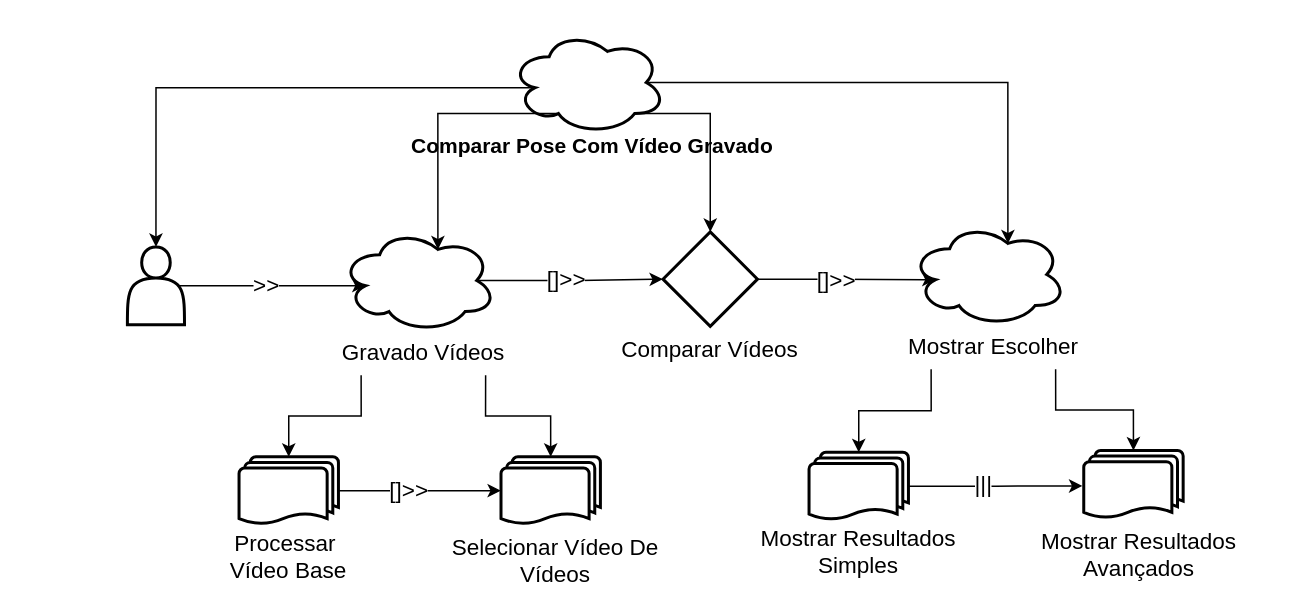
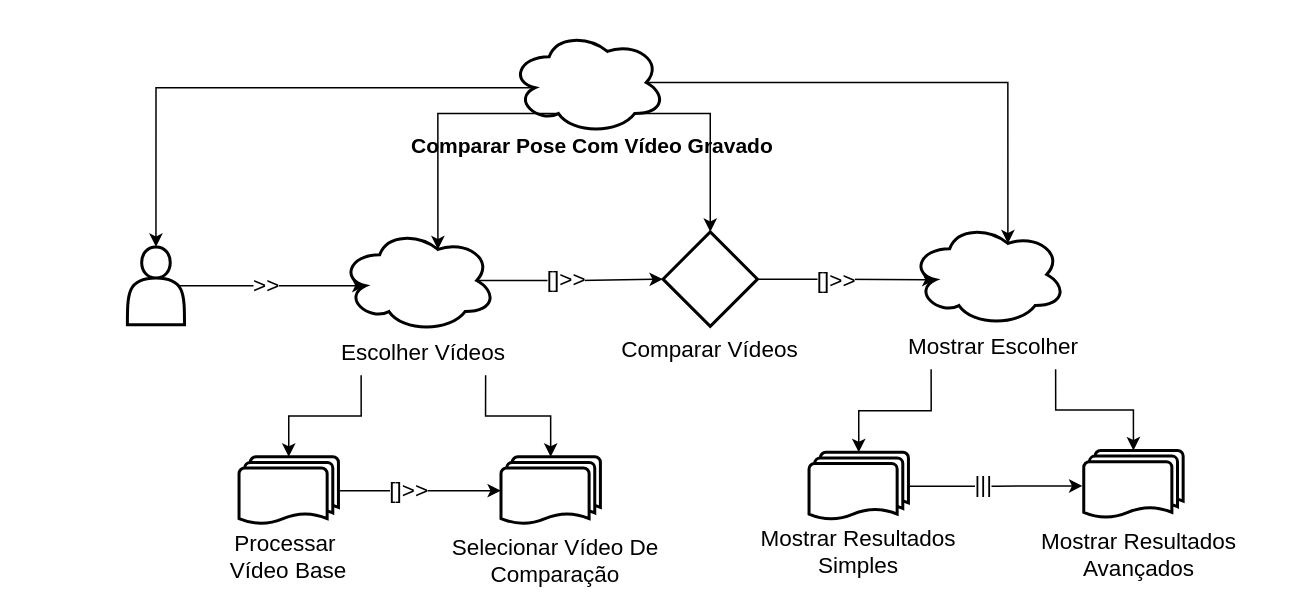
  <mxCell id="0" />
  <mxCell id="1" parent="0" />
  <mxCell id="2" value="" style="group" vertex="1" connectable="0" parent="1"><mxGeometry x="109" y="304" width="231" height="75.46" as="geometry" /></mxCell>
  <mxCell id="3" value="" style="strokeWidth=2;html=1;shape=mxgraph.flowchart.multi-document;whiteSpace=wrap;" vertex="1" parent="2"><mxGeometry x="49.86" width="66.27" height="45.18" as="geometry" /></mxCell>
  <mxCell id="4" value="&lt;span style=&quot;font-size: 15px;&quot;&gt;Processar&amp;nbsp;&lt;/span&gt;&lt;div&gt;&lt;span style=&quot;font-size: 15px;&quot;&gt;Vídeo Base&lt;/span&gt;&lt;/div&gt;" style="text;whiteSpace=wrap;html=1;labelBackgroundColor=none;align=center;" vertex="1" parent="2"><mxGeometry y="42" width="166" height="30.28" as="geometry" /></mxCell>
  <mxCell id="5" value="" style="group" vertex="1" connectable="0" parent="2"><mxGeometry x="178" width="166" height="75.46" as="geometry" /></mxCell>
  <mxCell id="6" value="" style="strokeWidth=2;html=1;shape=mxgraph.flowchart.multi-document;whiteSpace=wrap;" vertex="1" parent="5"><mxGeometry x="46.5" width="66.27" height="45.18" as="geometry" /></mxCell>
- <mxCell id="7" value="&lt;span style=&quot;font-size: 15px;&quot;&gt;Selecionar Vídeo De Vídeos&lt;/span&gt;" style="text;whiteSpace=wrap;html=1;labelBackgroundColor=none;align=center;" vertex="1" parent="5"><mxGeometry y="45.18" width="166" height="30.28" as="geometry" /></mxCell>
+ <mxCell id="7" value="&lt;span style=&quot;font-size: 15px;&quot;&gt;Selecionar Vídeo De Comparação&lt;/span&gt;" style="text;whiteSpace=wrap;html=1;labelBackgroundColor=none;align=center;" vertex="1" parent="5"><mxGeometry y="45.18" width="166" height="30.28" as="geometry" /></mxCell>
  <mxCell id="8" style="edgeStyle=orthogonalEdgeStyle;rounded=0;orthogonalLoop=1;jettySize=auto;html=1;exitX=1;exitY=0.5;exitDx=0;exitDy=0;exitPerimeter=0;entryX=0;entryY=0.5;entryDx=0;entryDy=0;entryPerimeter=0;" edge="1" parent="2" source="3" target="6"><mxGeometry relative="1" as="geometry"><mxPoint x="217" y="16" as="targetPoint" /></mxGeometry></mxCell>
  <mxCell id="9" value="&lt;font style=&quot;font-size: 15px;&quot;&gt;[]&amp;gt;&amp;gt;&lt;/font&gt;" style="edgeLabel;html=1;align=center;verticalAlign=middle;resizable=0;points=[];" vertex="1" connectable="0" parent="8"><mxGeometry x="-0.147" y="1" relative="1" as="geometry"><mxPoint as="offset" /></mxGeometry></mxCell>
  <mxCell id="10" value="" style="group" vertex="1" connectable="0" parent="1"><mxGeometry x="198.75" y="152" width="166" height="97.73" as="geometry" /></mxCell>
  <mxCell id="11" value="" style="ellipse;shape=cloud;whiteSpace=wrap;html=1;strokeWidth=2;" vertex="1" parent="10"><mxGeometry x="28" width="103.5" height="69" as="geometry" /></mxCell>
- <mxCell id="12" value="&lt;span style=&quot;font-size: 15px;&quot;&gt;Gravado Vídeos&lt;/span&gt;" style="text;whiteSpace=wrap;html=1;labelBackgroundColor=none;align=center;" vertex="1" parent="10"><mxGeometry y="67.45" width="166" height="30.28" as="geometry" /></mxCell>
+ <mxCell id="12" value="&lt;span style=&quot;font-size: 15px;&quot;&gt;Escolher Vídeos&lt;/span&gt;" style="text;whiteSpace=wrap;html=1;labelBackgroundColor=none;align=center;" vertex="1" parent="10"><mxGeometry y="67.45" width="166" height="30.28" as="geometry" /></mxCell>
  <mxCell id="13" value="" style="group" vertex="1" connectable="0" parent="1"><mxGeometry x="20.47" y="164.09" width="166" height="82.19" as="geometry" /></mxCell>
  <mxCell id="14" value="" style="shape=actor;whiteSpace=wrap;html=1;strokeWidth=2;" vertex="1" parent="13"><mxGeometry x="63.96" width="38.07" height="51.91" as="geometry" /></mxCell>
  <mxCell id="15" value="" style="group" vertex="1" connectable="0" parent="1"><mxGeometry x="272" y="20" width="245" height="92.28" as="geometry" /></mxCell>
  <mxCell id="16" value="&lt;span style=&quot;color: rgb(0, 0, 0); font-family: Helvetica; font-style: normal; font-variant-ligatures: normal; font-variant-caps: normal; letter-spacing: normal; orphans: 2; text-align: center; text-indent: 0px; text-transform: none; widows: 2; word-spacing: 0px; -webkit-text-stroke-width: 0px; white-space: normal; text-decoration-thickness: initial; text-decoration-style: initial; text-decoration-color: initial; float: none; display: inline !important;&quot;&gt;&lt;font style=&quot;font-size: 14px;&quot;&gt;&lt;b&gt;Comparar Pose Com Vídeo Gravado&lt;/b&gt;&lt;/font&gt;&lt;/span&gt;" style="text;whiteSpace=wrap;html=1;labelBackgroundColor=none;" vertex="1" parent="15"><mxGeometry y="62" width="245" height="30.28" as="geometry" /></mxCell>
  <mxCell id="17" value="" style="ellipse;shape=cloud;whiteSpace=wrap;html=1;strokeWidth=2;" vertex="1" parent="15"><mxGeometry x="67.75" width="103.5" height="69" as="geometry" /></mxCell>
  <mxCell id="18" value="" style="group" vertex="1" connectable="0" parent="1"><mxGeometry x="390" y="154.09" width="166" height="93.28" as="geometry" /></mxCell>
  <mxCell id="19" value="" style="rhombus;whiteSpace=wrap;html=1;strokeWidth=2;" vertex="1" parent="18"><mxGeometry x="51.5" width="63" height="63" as="geometry" /></mxCell>
  <mxCell id="20" value="&lt;span style=&quot;font-size: 15px;&quot;&gt;Comparar Vídeos&lt;/span&gt;" style="text;whiteSpace=wrap;html=1;labelBackgroundColor=none;align=center;" vertex="1" parent="18"><mxGeometry y="63.0" width="166" height="30.28" as="geometry" /></mxCell>
  <mxCell id="21" style="edgeStyle=orthogonalEdgeStyle;rounded=0;orthogonalLoop=1;jettySize=auto;html=1;exitX=0.875;exitY=0.5;exitDx=0;exitDy=0;exitPerimeter=0;entryX=0;entryY=0.5;entryDx=0;entryDy=0;" edge="1" parent="1" source="11" target="19"><mxGeometry relative="1" as="geometry" /></mxCell>
  <mxCell id="22" value="&lt;font style=&quot;font-size: 15px;&quot;&gt;[]&amp;gt;&amp;gt;&lt;/font&gt;" style="edgeLabel;html=1;align=center;verticalAlign=middle;resizable=0;points=[];" vertex="1" connectable="0" parent="21"><mxGeometry x="-0.051" y="2" relative="1" as="geometry"><mxPoint as="offset" /></mxGeometry></mxCell>
  <mxCell id="23" style="edgeStyle=orthogonalEdgeStyle;rounded=0;orthogonalLoop=1;jettySize=auto;html=1;exitX=0.9;exitY=0.5;exitDx=0;exitDy=0;exitPerimeter=0;entryX=0.16;entryY=0.55;entryDx=0;entryDy=0;entryPerimeter=0;" edge="1" parent="1" source="14" target="11"><mxGeometry relative="1" as="geometry" /></mxCell>
  <mxCell id="24" value="&amp;gt;&amp;gt;" style="edgeLabel;html=1;align=center;verticalAlign=middle;resizable=0;points=[];fontSize=15;" vertex="1" connectable="0" parent="23"><mxGeometry x="-0.075" y="2" relative="1" as="geometry"><mxPoint as="offset" /></mxGeometry></mxCell>
  <mxCell id="25" style="edgeStyle=orthogonalEdgeStyle;rounded=0;orthogonalLoop=1;jettySize=auto;html=1;exitX=0.75;exitY=1;exitDx=0;exitDy=0;entryX=0.5;entryY=0;entryDx=0;entryDy=0;entryPerimeter=0;" edge="1" parent="1" source="12" target="6"><mxGeometry relative="1" as="geometry" /></mxCell>
  <mxCell id="26" style="edgeStyle=orthogonalEdgeStyle;rounded=0;orthogonalLoop=1;jettySize=auto;html=1;exitX=0.25;exitY=1;exitDx=0;exitDy=0;entryX=0.5;entryY=0;entryDx=0;entryDy=0;entryPerimeter=0;" edge="1" parent="1" source="12" target="3"><mxGeometry relative="1" as="geometry" /></mxCell>
  <mxCell id="27" value="" style="group" vertex="1" connectable="0" parent="1"><mxGeometry x="675.5" y="299.82" width="166" height="75.46" as="geometry" /></mxCell>
  <mxCell id="28" value="" style="strokeWidth=2;html=1;shape=mxgraph.flowchart.multi-document;whiteSpace=wrap;" vertex="1" parent="27"><mxGeometry x="46.5" width="66.27" height="45.18" as="geometry" /></mxCell>
  <mxCell id="29" value="&lt;span style=&quot;font-size: 15px;&quot;&gt;Mostrar Resultados Avançados&lt;/span&gt;" style="text;whiteSpace=wrap;html=1;labelBackgroundColor=none;align=center;" vertex="1" parent="27"><mxGeometry y="45.18" width="166" height="30.28" as="geometry" /></mxCell>
  <mxCell id="30" value="" style="group" vertex="1" connectable="0" parent="1"><mxGeometry x="489" y="301" width="166" height="72.28" as="geometry" /></mxCell>
  <mxCell id="31" value="" style="strokeWidth=2;html=1;shape=mxgraph.flowchart.multi-document;whiteSpace=wrap;" vertex="1" parent="30"><mxGeometry x="49.86" width="66.27" height="45.18" as="geometry" /></mxCell>
  <mxCell id="32" value="&lt;span style=&quot;font-size: 15px;&quot;&gt;Mostrar Resultados Simples&lt;/span&gt;" style="text;whiteSpace=wrap;html=1;labelBackgroundColor=none;align=center;" vertex="1" parent="30"><mxGeometry y="42" width="166" height="30.28" as="geometry" /></mxCell>
  <mxCell id="33" style="edgeStyle=orthogonalEdgeStyle;rounded=0;orthogonalLoop=1;jettySize=auto;html=1;entryX=-0.008;entryY=0.586;entryDx=0;entryDy=0;entryPerimeter=0;exitX=1;exitY=0.5;exitDx=0;exitDy=0;exitPerimeter=0;" edge="1" parent="30" source="31"><mxGeometry relative="1" as="geometry"><mxPoint x="141" y="22" as="sourcePoint" /><mxPoint x="232.13" y="22.45" as="targetPoint" /></mxGeometry></mxCell>
  <mxCell id="34" value="&lt;font style=&quot;font-size: 15px;&quot;&gt;|||&lt;/font&gt;" style="edgeLabel;html=1;align=center;verticalAlign=middle;resizable=0;points=[];" vertex="1" connectable="0" parent="33"><mxGeometry x="-0.163" y="2" relative="1" as="geometry"><mxPoint as="offset" /></mxGeometry></mxCell>
  <mxCell id="35" value="" style="group" vertex="1" connectable="0" parent="1"><mxGeometry x="578.75" y="148" width="166" height="97.73" as="geometry" /></mxCell>
  <mxCell id="36" value="" style="ellipse;shape=cloud;whiteSpace=wrap;html=1;strokeWidth=2;" vertex="1" parent="35"><mxGeometry x="28" width="103.5" height="69" as="geometry" /></mxCell>
  <mxCell id="37" value="&lt;span style=&quot;font-size: 15px;&quot;&gt;Mostrar Escolher&lt;/span&gt;" style="text;whiteSpace=wrap;html=1;labelBackgroundColor=none;align=center;" vertex="1" parent="35"><mxGeometry y="67.45" width="166" height="30.28" as="geometry" /></mxCell>
  <mxCell id="38" style="edgeStyle=orthogonalEdgeStyle;rounded=0;orthogonalLoop=1;jettySize=auto;html=1;exitX=0.75;exitY=1;exitDx=0;exitDy=0;entryX=0.5;entryY=0;entryDx=0;entryDy=0;entryPerimeter=0;" edge="1" parent="1" source="37" target="28"><mxGeometry relative="1" as="geometry" /></mxCell>
  <mxCell id="39" style="edgeStyle=orthogonalEdgeStyle;rounded=0;orthogonalLoop=1;jettySize=auto;html=1;exitX=0.25;exitY=1;exitDx=0;exitDy=0;entryX=0.5;entryY=0;entryDx=0;entryDy=0;entryPerimeter=0;" edge="1" parent="1" source="37" target="31"><mxGeometry relative="1" as="geometry" /></mxCell>
  <mxCell id="40" style="edgeStyle=orthogonalEdgeStyle;rounded=0;orthogonalLoop=1;jettySize=auto;html=1;exitX=1;exitY=0.5;exitDx=0;exitDy=0;entryX=0.16;entryY=0.55;entryDx=0;entryDy=0;entryPerimeter=0;" edge="1" parent="1" source="19" target="36"><mxGeometry relative="1" as="geometry" /></mxCell>
  <mxCell id="41" value="&lt;font style=&quot;font-size: 15px;&quot;&gt;[]&amp;gt;&amp;gt;&lt;/font&gt;" style="edgeLabel;html=1;align=center;verticalAlign=middle;resizable=0;points=[];" vertex="1" connectable="0" parent="40"><mxGeometry x="-0.145" y="1" relative="1" as="geometry"><mxPoint as="offset" /></mxGeometry></mxCell>
  <mxCell id="42" style="edgeStyle=orthogonalEdgeStyle;rounded=0;orthogonalLoop=1;jettySize=auto;html=1;exitX=0.31;exitY=0.8;exitDx=0;exitDy=0;exitPerimeter=0;entryX=0.625;entryY=0.2;entryDx=0;entryDy=0;entryPerimeter=0;" edge="1" parent="1" source="17" target="11"><mxGeometry relative="1" as="geometry" /></mxCell>
  <mxCell id="43" style="edgeStyle=orthogonalEdgeStyle;rounded=0;orthogonalLoop=1;jettySize=auto;html=1;exitX=0.8;exitY=0.8;exitDx=0;exitDy=0;exitPerimeter=0;entryX=0.5;entryY=0;entryDx=0;entryDy=0;" edge="1" parent="1" source="17" target="19"><mxGeometry relative="1" as="geometry"><Array as="points"><mxPoint x="473" y="75" /></Array></mxGeometry></mxCell>
  <mxCell id="44" style="edgeStyle=orthogonalEdgeStyle;rounded=0;orthogonalLoop=1;jettySize=auto;html=1;exitX=0.16;exitY=0.55;exitDx=0;exitDy=0;exitPerimeter=0;entryX=0.5;entryY=0;entryDx=0;entryDy=0;" edge="1" parent="1" source="17" target="14"><mxGeometry relative="1" as="geometry" /></mxCell>
  <mxCell id="45" style="edgeStyle=orthogonalEdgeStyle;rounded=0;orthogonalLoop=1;jettySize=auto;html=1;exitX=0.875;exitY=0.5;exitDx=0;exitDy=0;exitPerimeter=0;entryX=0.625;entryY=0.2;entryDx=0;entryDy=0;entryPerimeter=0;" edge="1" parent="1" source="17" target="36"><mxGeometry relative="1" as="geometry" /></mxCell>
